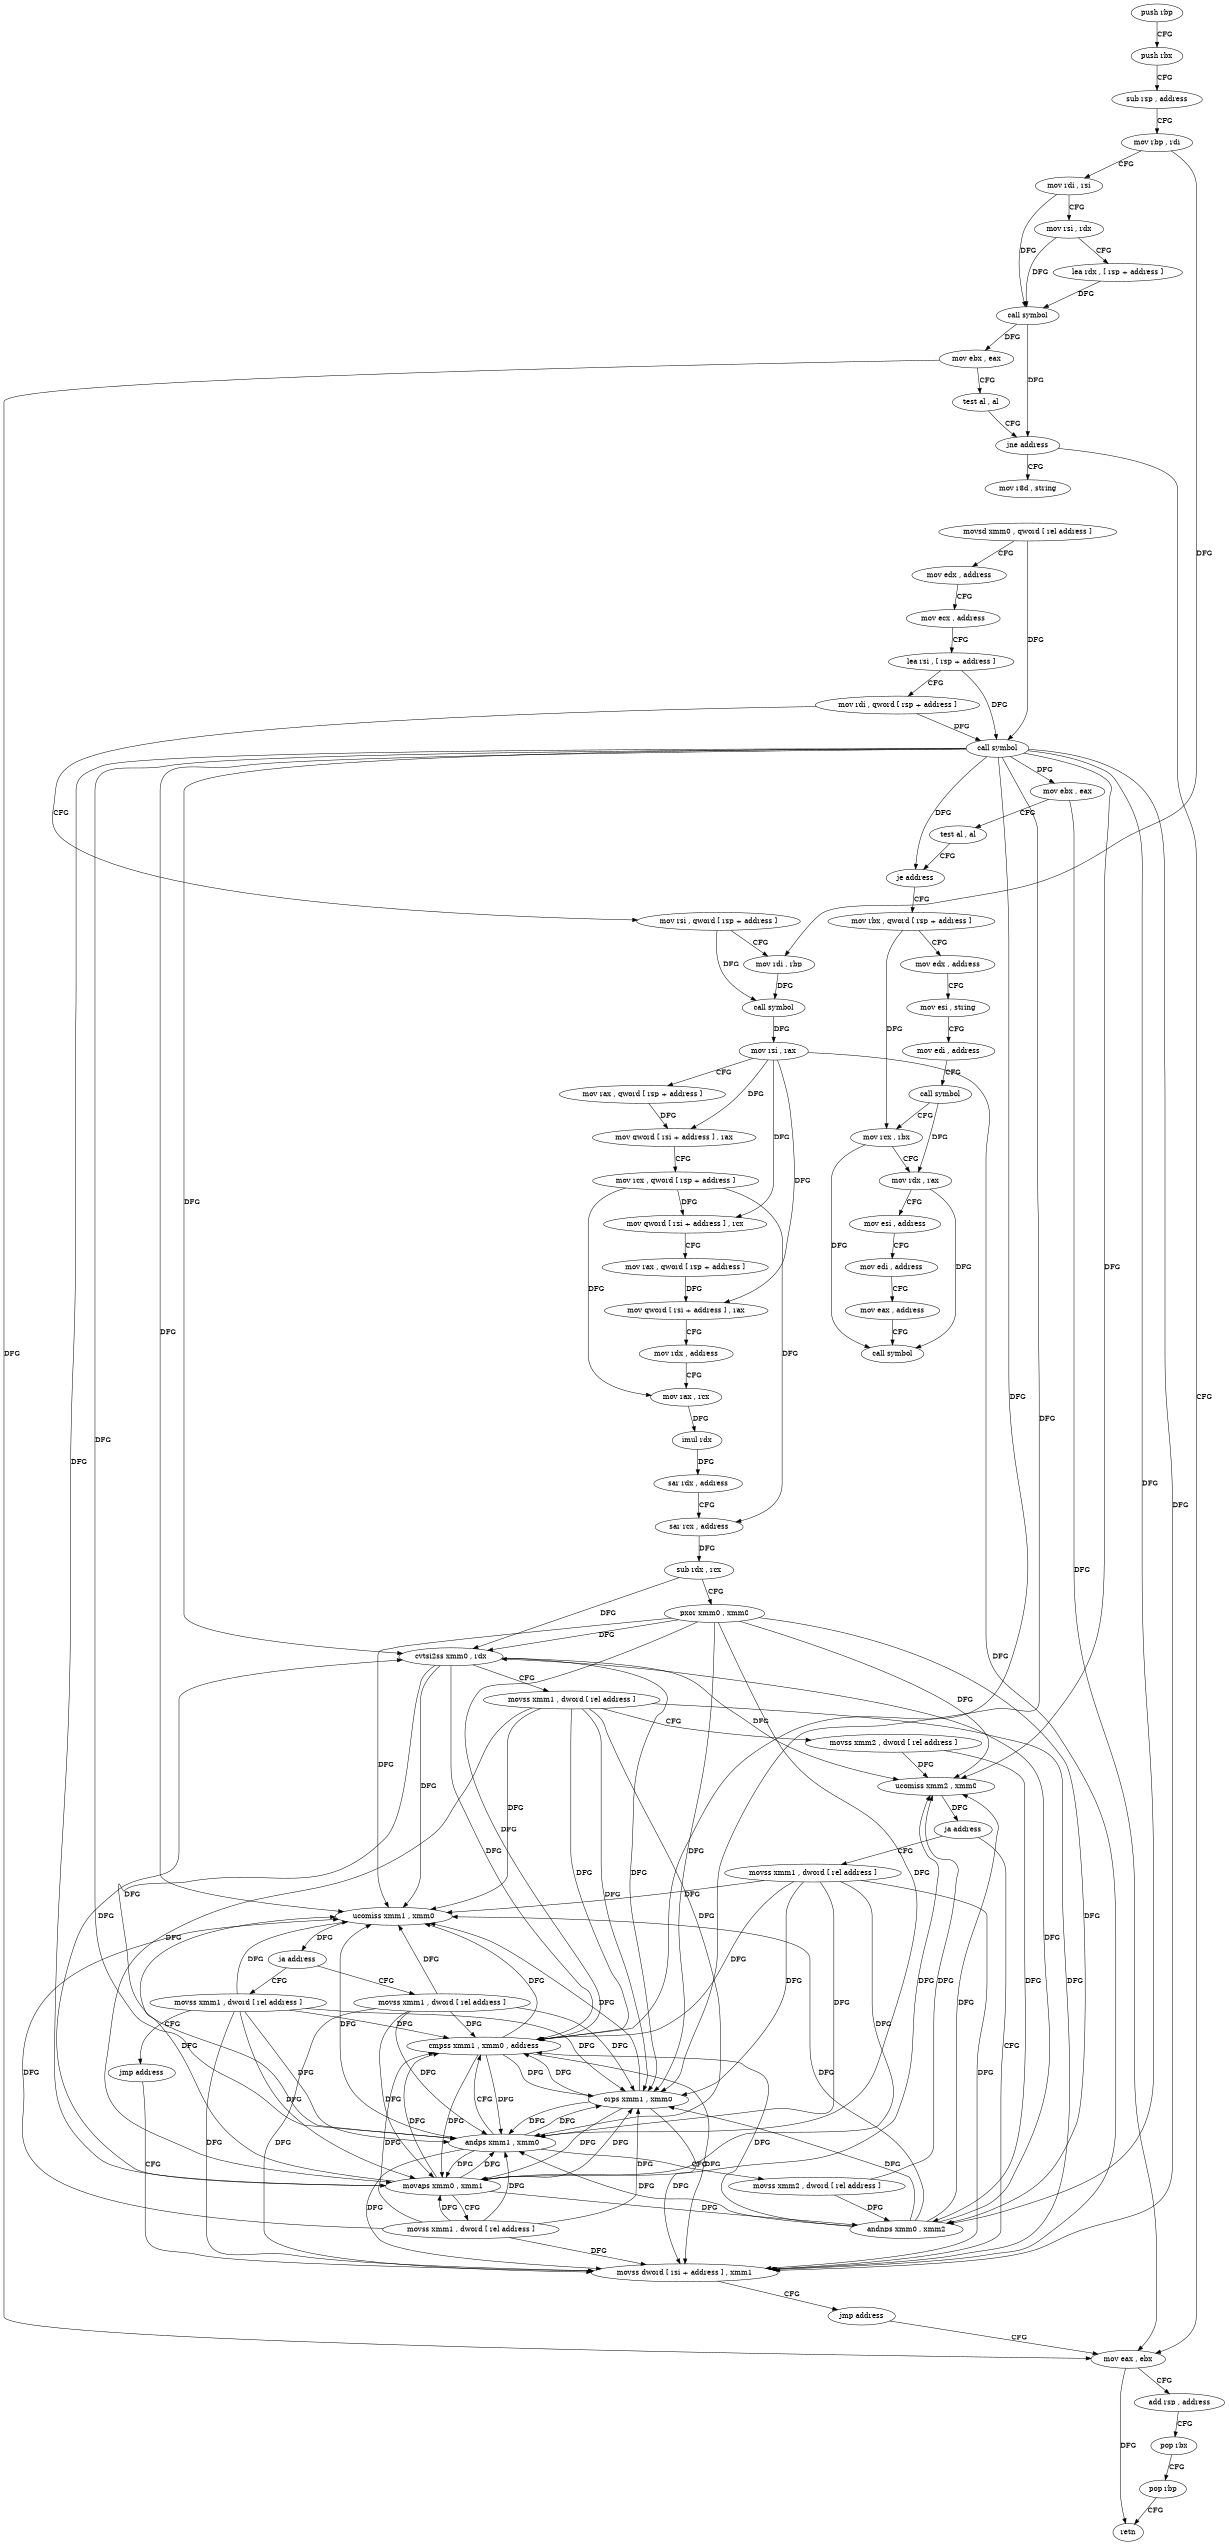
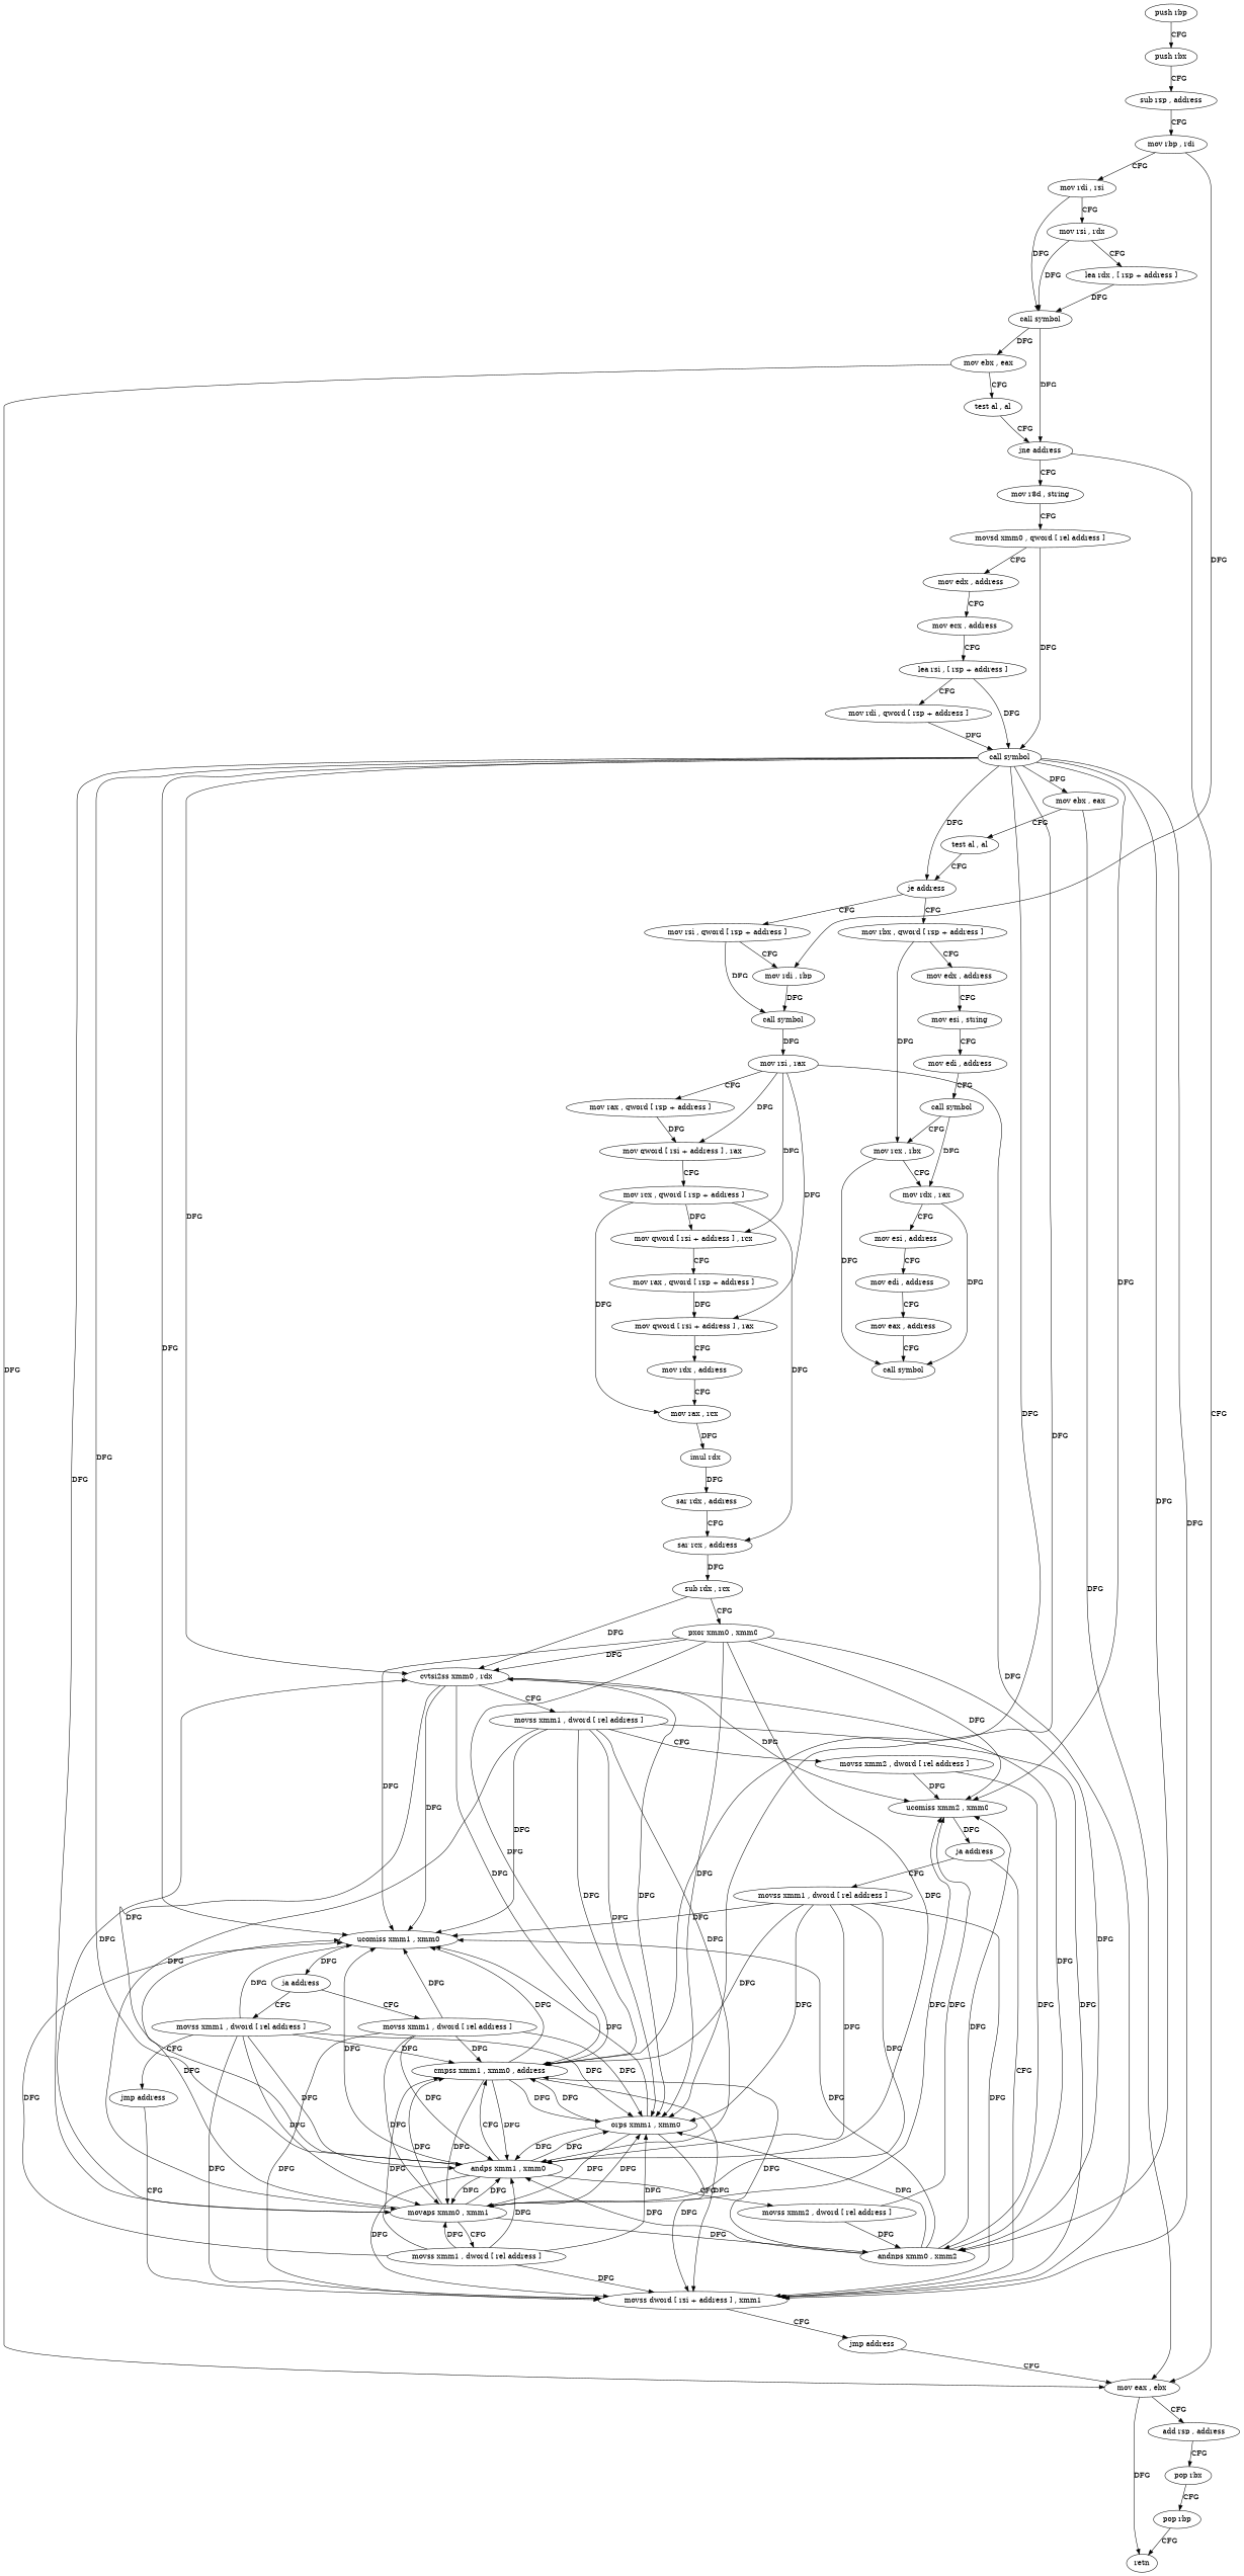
  digraph {
    n1 [label="push rbp"]
    n2 [label="push rbx"]
    n3 [label="sub rsp , address"]
    n4 [label="mov rbp , rdi"]
    n5 [label="mov rdi , rsi"]
    n6 [label="mov rdi , rbp"]
    n7 [label="mov rsi , rdx"]
    n8 [label="call symbol"]
    n9 [label="call symbol"]
    n10 [label="lea rdx , [ rsp + address ]"]
    n11 [label="mov ebx , eax"]
    n12 [label="jne address"]
    n13 [label="test al , al"]
    n14 [label="mov eax , ebx"]
    n15 [label="mov r8d , string"]
    n16 [label="add rsp , address"]
    n17 [label=retn]
    n18 [label="movsd xmm0 , qword [ rel address ]"]
    n19 [label="mov edx , address"]
    n20 [label="call symbol"]
    n21 [label="pop rbx"]
    n22 [label="mov ecx , address"]
    n23 [label="mov ebx , eax"]
    n24 [label="je address"]
    n25 [label="cvtsi2ss xmm0 , rdx"]
    n26 [label="ucomiss xmm2 , xmm0"]
    n27 [label="movss dword [ rsi + address ] , xmm1"]
    n28 [label="ucomiss xmm1 , xmm0"]
    n29 [label="cmpss xmm1 , xmm0 , address"]
    n30 [label="movaps xmm0 , xmm1"]
    n31 [label="andps xmm1 , xmm0"]
    n32 [label="andnps xmm0 , xmm2"]
    n33 [label="orps xmm1 , xmm0"]
    n34 [label="lea rsi , [ rsp + address ]"]
    n35 [label="mov rdi , qword [ rsp + address ]"]
    n36 [label="test al , al"]
    n37 [label="mov rbx , qword [ rsp + address ]"]
    n38 [label="mov rsi , qword [ rsp + address ]"]
    n39 [label="movss xmm1 , dword [ rel address ]"]
    n40 [label="ja address"]
    n41 [label="jmp address"]
    n42 [label="ja address"]
    n43 [label="movss xmm1 , dword [ rel address ]"]
    n44 [label="movss xmm2 , dword [ rel address ]"]
    n45 [label="mov edx , address"]
    n46 [label="mov rcx , rbx"]
    n47 [label="mov esi , string"]
    n48 [label="mov rdx , rax"]
    n49 [label="call symbol"]
    n50 [label="mov rsi , rax"]
    n51 [label="pop rbp"]
    n52 [label="mov edi , address"]
    n53 [label="call symbol"]
    n54 [label="mov esi , address"]
    n55 [label="mov edi , address"]
    n56 [label="mov eax , address"]
    n57 [label="mov rax , qword [ rsp + address ]"]
    n58 [label="mov qword [ rsi + address ] , rax"]
    n59 [label="mov qword [ rsi + address ] , rcx"]
    n60 [label="mov qword [ rsi + address ] , rax"]
    n61 [label="mov rcx , qword [ rsp + address ]"]
    n62 [label="mov rax , qword [ rsp + address ]"]
    n63 [label="mov rdx , address"]
    n64 [label="mov rax , rcx"]
    n65 [label="sar rcx , address"]
    n66 [label="imul rdx"]
    n67 [label="sub rdx , rcx"]
    n68 [label="sar rdx , address"]
    n69 [label="pxor xmm0 , xmm0"]
    n70 [label="movss xmm2 , dword [ rel address ]"]
    n71 [label="movss xmm1 , dword [ rel address ]"]
    n72 [label="movss xmm1 , dword [ rel address ]"]
    n73 [label="movss xmm1 , dword [ rel address ]"]
    n74 [label="jmp address"]
    n1 -> n2 [label=CFG]
    n2 -> n3 [label=CFG]
    n3 -> n4 [label=CFG]
    n4 -> n5 [label=CFG]
    n4 -> n6 [label=DFG]
    n5 -> n7 [label=CFG]
    n5 -> n8 [label=DFG]
    n6 -> n9 [label=DFG]
    n7 -> n8 [label=DFG]
    n7 -> n10 [label=CFG]
    n8 -> n11 [label=DFG]
    n8 -> n12 [label=DFG]
    n9 -> n50 [label=DFG]
    n10 -> n8 [label=DFG]
    n11 -> n13 [label=CFG]
    n11 -> n14 [label=DFG]
    n12 -> n14 [label=CFG]
    n12 -> n15 [label=CFG]
    n13 -> n12 [label=CFG]
    n14 -> n16 [label=CFG]
    n14 -> n17 [label=DFG]
+   n15 -> n18 [label=CFG]
    n16 -> n21 [label=CFG]
    n18 -> n19 [label=CFG]
    n18 -> n20 [label=DFG]
    n19 -> n22 [label=CFG]
    n20 -> n23 [label=DFG]
    n20 -> n24 [label=DFG]
    n20 -> n25 [label=DFG]
    n20 -> n26 [label=DFG]
    n20 -> n27 [label=DFG]
    n20 -> n28 [label=DFG]
    n20 -> n29 [label=DFG]
    n20 -> n30 [label=DFG]
    n20 -> n31 [label=DFG]
    n20 -> n32 [label=DFG]
    n20 -> n33 [label=DFG]
    n21 -> n51 [label=CFG]
    n22 -> n34 [label=CFG]
    n23 -> n14 [label=DFG]
    n23 -> n36 [label=CFG]
    n24 -> n37 [label=CFG]
-   n35 -> n38 [label=CFG]
+   n24 -> n38 [label=CFG]
    n25 -> n26 [label=DFG]
    n25 -> n28 [label=DFG]
    n25 -> n29 [label=DFG]
    n25 -> n31 [label=DFG]
    n25 -> n33 [label=DFG]
    n25 -> n39 [label=CFG]
    n26 -> n40 [label=DFG]
    n27 -> n41 [label=CFG]
    n28 -> n42 [label=DFG]
    n29 -> n27 [label=DFG]
    n29 -> n28 [label=DFG]
    n29 -> n30 [label=DFG]
    n29 -> n31 [label=DFG]
    n29 -> n33 [label=DFG]
    n30 -> n25 [label=DFG]
    n30 -> n26 [label=DFG]
    n30 -> n28 [label=DFG]
    n30 -> n29 [label=DFG]
    n30 -> n31 [label=DFG]
    n30 -> n32 [label=DFG]
    n30 -> n33 [label=DFG]
    n30 -> n43 [label=CFG]
    n31 -> n27 [label=DFG]
    n31 -> n28 [label=DFG]
    n31 -> n29 [label=CFG]
    n31 -> n30 [label=DFG]
    n31 -> n33 [label=DFG]
    n31 -> n44 [label=CFG]
    n32 -> n25 [label=DFG]
    n32 -> n26 [label=DFG]
    n32 -> n28 [label=DFG]
    n32 -> n29 [label=DFG]
    n32 -> n31 [label=DFG]
    n32 -> n33 [label=DFG]
    n33 -> n27 [label=DFG]
    n33 -> n28 [label=DFG]
    n33 -> n29 [label=DFG]
    n33 -> n30 [label=DFG]
    n33 -> n31 [label=DFG]
    n34 -> n20 [label=DFG]
    n34 -> n35 [label=CFG]
    n35 -> n20 [label=DFG]
    n36 -> n24 [label=CFG]
    n37 -> n45 [label=CFG]
    n37 -> n46 [label=DFG]
    n38 -> n6 [label=CFG]
    n38 -> n9 [label=DFG]
    n39 -> n27 [label=DFG]
    n39 -> n28 [label=DFG]
    n39 -> n29 [label=DFG]
    n39 -> n30 [label=DFG]
    n39 -> n31 [label=DFG]
    n39 -> n33 [label=DFG]
    n39 -> n70 [label=CFG]
    n40 -> n27 [label=CFG]
    n40 -> n71 [label=CFG]
    n41 -> n14 [label=CFG]
    n42 -> n72 [label=CFG]
    n42 -> n73 [label=CFG]
    n43 -> n27 [label=DFG]
    n43 -> n28 [label=DFG]
    n43 -> n29 [label=DFG]
    n43 -> n30 [label=DFG]
    n43 -> n31 [label=DFG]
    n43 -> n33 [label=DFG]
    n44 -> n26 [label=DFG]
    n44 -> n32 [label=DFG]
    n45 -> n47 [label=CFG]
    n46 -> n48 [label=CFG]
    n46 -> n49 [label=DFG]
    n47 -> n52 [label=CFG]
    n48 -> n49 [label=DFG]
    n48 -> n54 [label=CFG]
    n50 -> n27 [label=DFG]
    n50 -> n57 [label=CFG]
    n50 -> n58 [label=DFG]
    n50 -> n59 [label=DFG]
    n50 -> n60 [label=DFG]
    n51 -> n17 [label=CFG]
    n52 -> n53 [label=CFG]
    n53 -> n46 [label=CFG]
    n53 -> n48 [label=DFG]
    n54 -> n55 [label=CFG]
    n55 -> n56 [label=CFG]
    n56 -> n49 [label=CFG]
    n57 -> n58 [label=DFG]
    n58 -> n61 [label=CFG]
    n59 -> n62 [label=CFG]
    n60 -> n63 [label=CFG]
    n61 -> n59 [label=DFG]
    n61 -> n64 [label=DFG]
    n61 -> n65 [label=DFG]
    n62 -> n60 [label=DFG]
    n63 -> n64 [label=CFG]
    n64 -> n66 [label=DFG]
    n65 -> n67 [label=DFG]
    n66 -> n68 [label=DFG]
    n67 -> n25 [label=DFG]
    n67 -> n69 [label=CFG]
    n68 -> n65 [label=CFG]
    n69 -> n25 [label=DFG]
    n69 -> n26 [label=DFG]
    n69 -> n28 [label=DFG]
    n69 -> n29 [label=DFG]
    n69 -> n31 [label=DFG]
    n69 -> n32 [label=DFG]
    n69 -> n33 [label=DFG]
    n70 -> n26 [label=DFG]
    n70 -> n32 [label=DFG]
    n71 -> n27 [label=DFG]
    n71 -> n28 [label=DFG]
    n71 -> n29 [label=DFG]
    n71 -> n30 [label=DFG]
    n71 -> n31 [label=DFG]
    n71 -> n33 [label=DFG]
    n72 -> n27 [label=DFG]
    n72 -> n28 [label=DFG]
    n72 -> n29 [label=DFG]
    n72 -> n30 [label=DFG]
    n72 -> n31 [label=DFG]
    n72 -> n33 [label=DFG]
    n72 -> n74 [label=CFG]
    n73 -> n27 [label=DFG]
    n73 -> n28 [label=DFG]
    n73 -> n29 [label=DFG]
    n73 -> n30 [label=DFG]
    n73 -> n31 [label=DFG]
    n73 -> n33 [label=DFG]
    n74 -> n27 [label=CFG]
  }
